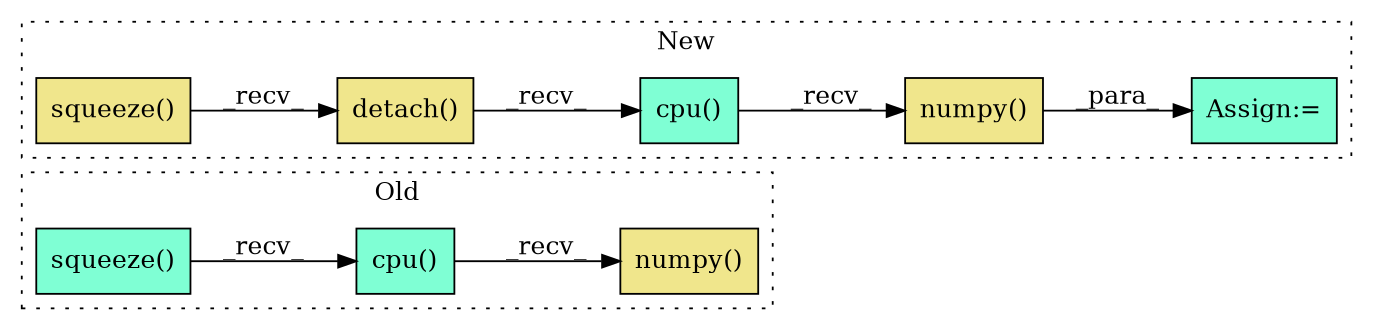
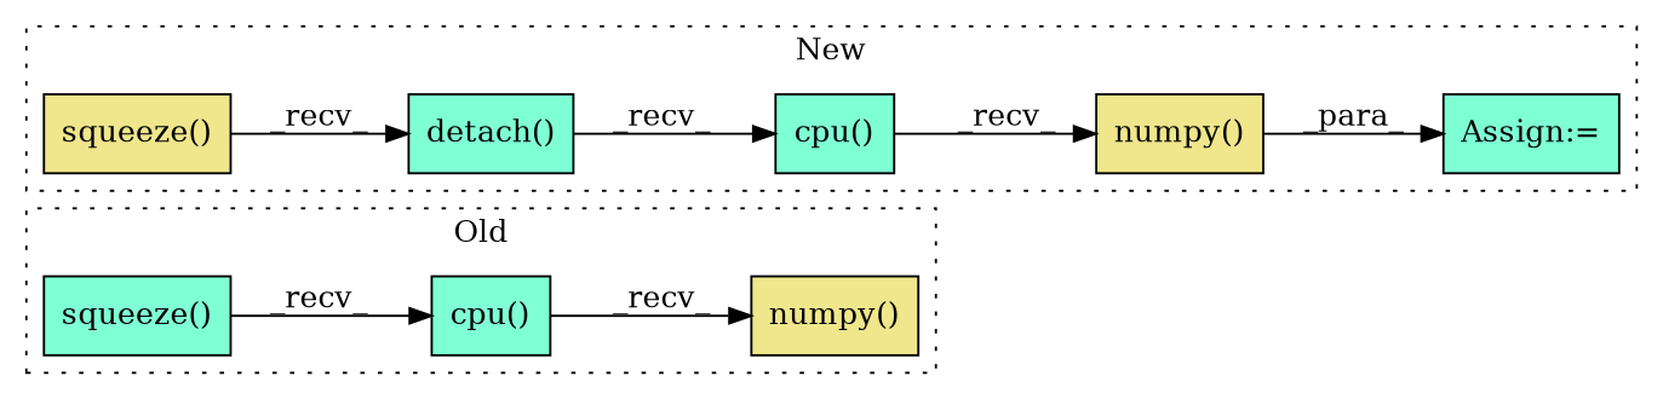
  digraph {
    rankdir=LR
    node [a=75 s=3767 shape=box style=filled fillcolor=aquamarine]
    n1 [l=42 label="cpu()" s=3777]
    n2 [l=50 label="numpy()" s=3777 fillcolor=khaki]
    n3 [l=27 label="squeeze()" s=3777]
    n4 [l=16 label="squeeze()" fillcolor=khaki]
    n5 [l=39 label="numpy()" fillcolor=khaki]
    n6 [l=31 label="cpu()"]
    n7 [a=68 l=3 label="Assign:=" s=3764]
-   n8 [l=25 label="detach()" fillcolor=khaki]
+   n8 [l=25 label="detach()"]
    subgraph cluster_1 {
      label=Old
      style=dotted
      n1
      n2
      n3
    }
    subgraph cluster_2 {
      label=New
      style=dotted
      n4
      n5
      n6
      n7
      n8
    }
    n1 -> n2 [label=_recv_]
    n3 -> n1 [label=_recv_]
    n4 -> n8 [label=_recv_]
    n5 -> n7 [label=_para_]
    n6 -> n5 [label=_recv_]
    n8 -> n6 [label=_recv_]
  }
